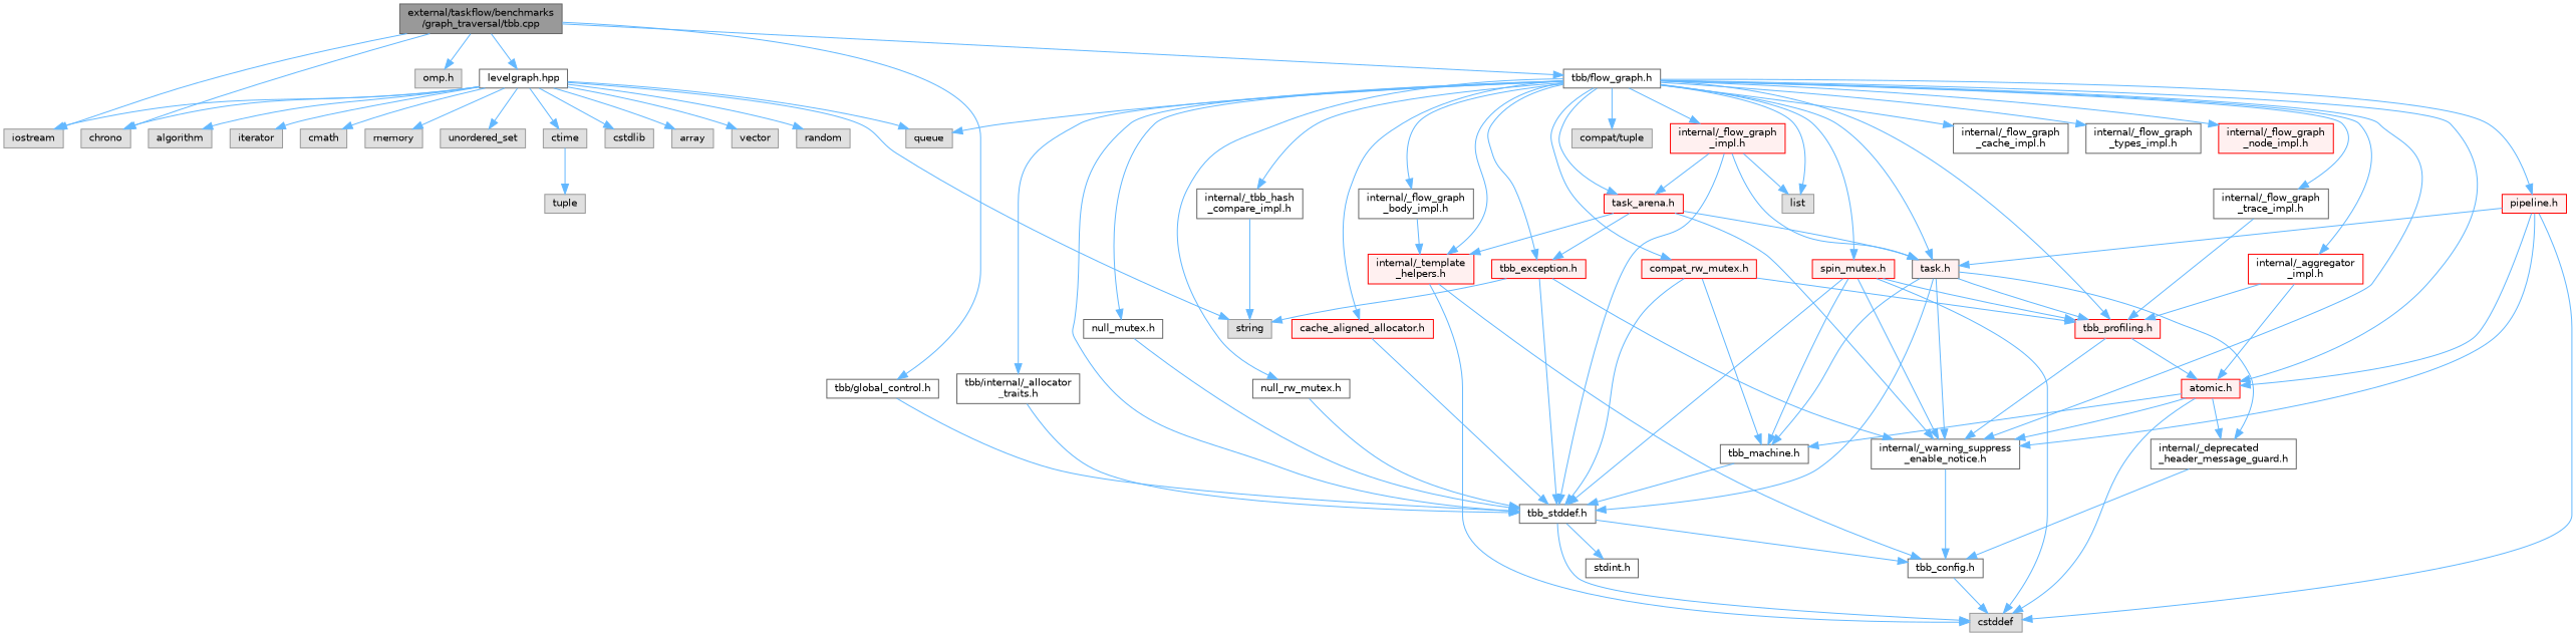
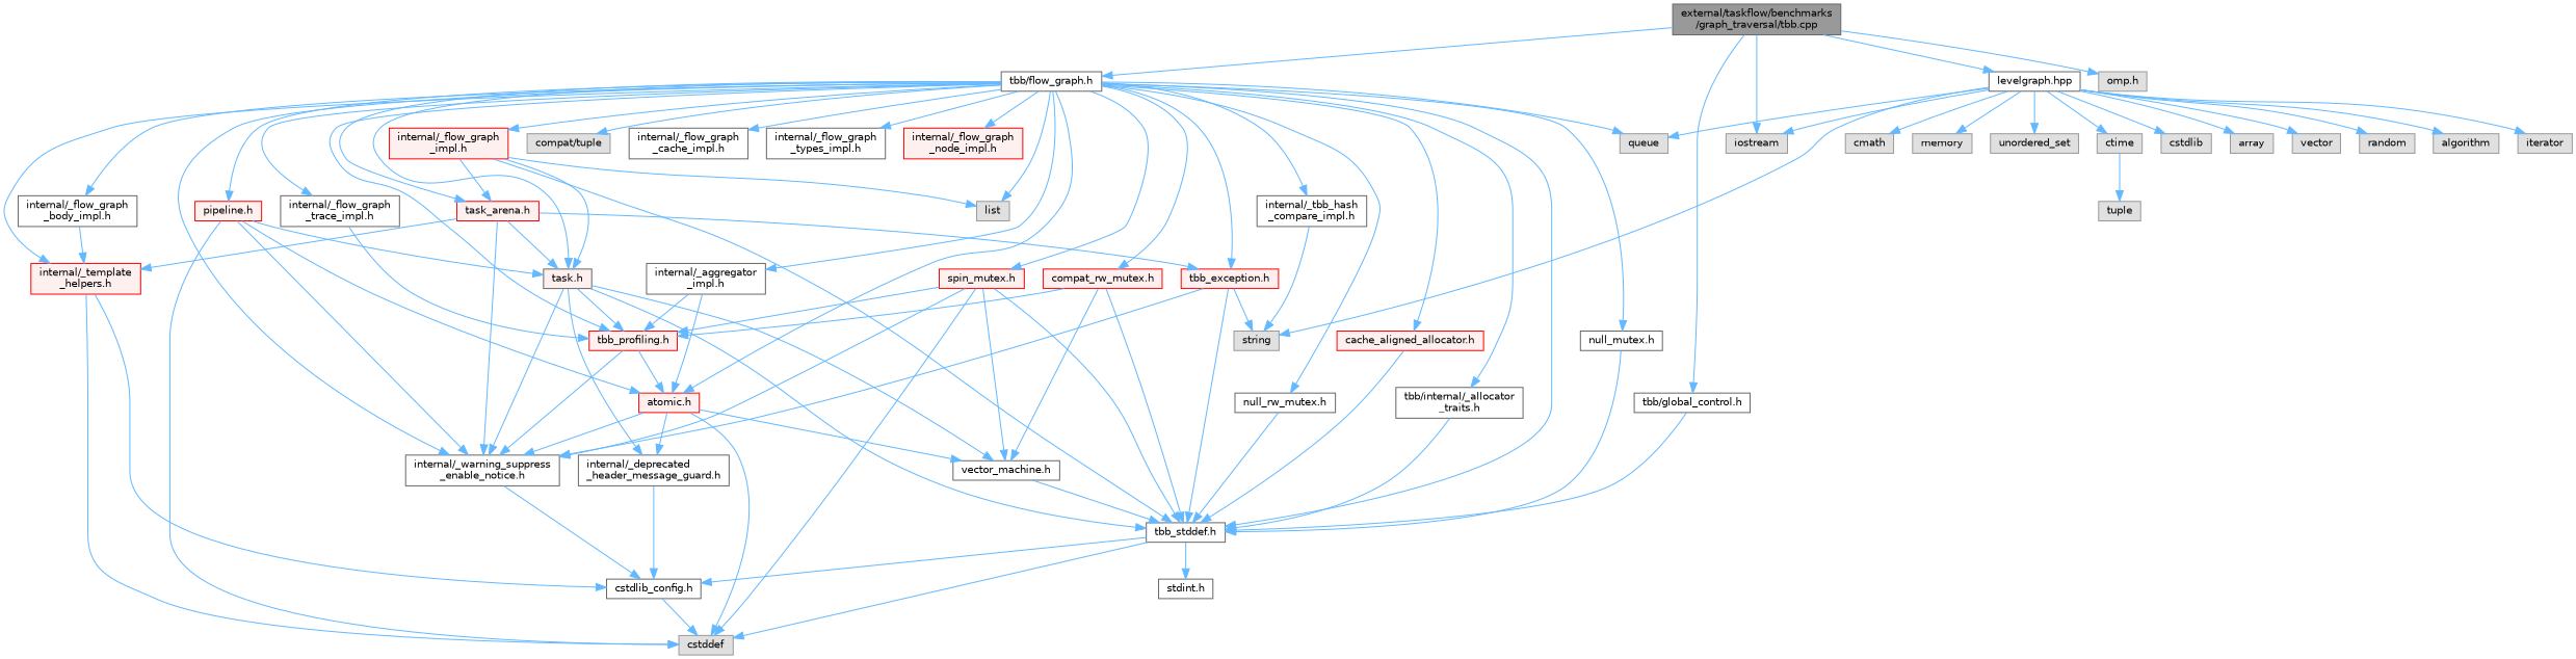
  digraph {
    node [color=grey60 fillcolor="#E0E0E0" fontname=Helvetica fontsize=10 shape=box style=filled]
    edge [color=steelblue1 fontname=Helvetica fontsize=10 labelfontname=Helvetica labelfontsize=10 style=solid]
    n1 [color=gray40 fillcolor=grey60 fontcolor=black height=0.2 label="external/taskflow/benchmarks\l/graph_traversal/tbb.cpp" width=0.4]
    n2 [height=0.2 label=iostream width=0.4]
-   n3 [height=0.2 label=chrono width=0.4]
    n4 [height=0.2 label="omp.h" width=0.4]
    n5 [color=grey40 fillcolor=white height=0.2 label="levelgraph.hpp" width=0.4]
    n6 [color=grey40 fillcolor=white height=0.2 label="tbb/global_control.h" width=0.4]
    n7 [color=grey40 fillcolor=white height=0.2 label="tbb/flow_graph.h" width=0.4]
    n8 [height=0.2 label=string width=0.4]
    n9 [height=0.2 label=array width=0.4]
    n10 [height=0.2 label=vector width=0.4]
    n11 [height=0.2 label=random width=0.4]
    n12 [height=0.2 label=algorithm width=0.4]
    n13 [height=0.2 label=iterator width=0.4]
    n14 [height=0.2 label=cmath width=0.4]
    n15 [height=0.2 label=memory width=0.4]
    n16 [height=0.2 label=unordered_set width=0.4]
    n17 [height=0.2 label=ctime width=0.4]
    n18 [height=0.2 label=cstdlib width=0.4]
    n19 [height=0.2 label=queue width=0.4]
    n20 [color=grey40 fillcolor=white height=0.2 label="tbb_stddef.h" width=0.4]
    n21 [color=grey40 fillcolor=white height=0.2 label="internal/_warning_suppress\l_enable_notice.h" width=0.4]
    n22 [color=red fillcolor="#FFF0F0" height=0.2 label="atomic.h" width=0.4]
    n23 [color=red fillcolor="#FFF0F0" height=0.2 label="spin_mutex.h" width=0.4]
    n24 [color=red fillcolor="#FFF0F0" height=0.2 label="tbb_profiling.h" width=0.4]
    n25 [color=grey40 fillcolor=white height=0.2 label="null_mutex.h" width=0.4]
    n26 [color=red fillcolor="#FFF0F0" height=0.2 label="compat_rw_mutex.h" width=0.4]
    n27 [color=grey40 fillcolor=white height=0.2 label="null_rw_mutex.h" width=0.4]
    n28 [color=grey40 fillcolor="#FFF0F0" height=0.2 label="task.h" width=0.4]
    n29 [color=red fillcolor="#FFF0F0" height=0.2 label="cache_aligned_allocator.h" width=0.4]
    n30 [color=red fillcolor="#FFF0F0" height=0.2 label="tbb_exception.h" width=0.4]
    n31 [color=red fillcolor="#FFF0F0" height=0.2 label="pipeline.h" width=0.4]
    n32 [color=red fillcolor="#FFF0F0" height=0.2 label="internal/_template\l_helpers.h" width=0.4]
-   n33 [color=red fillcolor=white height=0.2 label="internal/_aggregator\l_impl.h" width=0.4]
+   n33 [color=grey40 fillcolor=white height=0.2 label="internal/_aggregator\l_impl.h" width=0.4]
    n34 [color=grey40 fillcolor=white height=0.2 label="tbb/internal/_allocator\l_traits.h" width=0.4]
    n35 [color=red fillcolor="#FFF0F0" height=0.2 label="task_arena.h" width=0.4]
    n36 [height=0.2 label="compat/tuple" width=0.4]
    n37 [height=0.2 label=list width=0.4]
    n38 [color=red fillcolor="#FFF0F0" height=0.2 label="internal/_flow_graph\l_impl.h" width=0.4]
    n39 [color=grey40 fillcolor=white height=0.2 label="internal/_flow_graph\l_trace_impl.h" width=0.4]
    n40 [color=grey40 fillcolor=white height=0.2 label="internal/_tbb_hash\l_compare_impl.h" width=0.4]
    n41 [color=grey40 fillcolor=white height=0.2 label="internal/_flow_graph\l_body_impl.h" width=0.4]
    n42 [color=grey40 fillcolor=white height=0.2 label="internal/_flow_graph\l_cache_impl.h" width=0.4]
    n43 [color=grey40 fillcolor=white height=0.2 label="internal/_flow_graph\l_types_impl.h" width=0.4]
    n44 [color=red fillcolor="#FFF0F0" height=0.2 label="internal/_flow_graph\l_node_impl.h" width=0.4]
    n45 [height=0.2 label=tuple width=0.4]
-   n46 [color=grey40 fillcolor=white height=0.2 label="tbb_config.h" width=0.4]
+   n46 [color=grey40 fillcolor=white height=0.2 label="cstdlib_config.h" width=0.4]
    n47 [height=0.2 label=cstddef width=0.4]
    n48 [color=grey40 fillcolor=white height=0.2 label="stdint.h" width=0.4]
    n49 [color=grey40 fillcolor=white height=0.2 label="internal/_deprecated\l_header_message_guard.h" width=0.4]
-   n50 [color=grey40 fillcolor=white height=0.2 label="tbb_machine.h" width=0.4]
+   n50 [color=grey40 fillcolor=white height=0.2 label="vector_machine.h" width=0.4]
    n1 -> n2
-   n1 -> n3
    n1 -> n4
    n1 -> n5
    n1 -> n6
    n1 -> n7
    n5 -> n2
-   n5 -> n3
    n5 -> n8
    n5 -> n9
    n5 -> n10
    n5 -> n11
    n5 -> n12
    n5 -> n13
    n5 -> n14
    n5 -> n15
    n5 -> n16
    n5 -> n17
    n5 -> n18
    n5 -> n19
    n6 -> n20
    n7 -> n19
    n7 -> n20
    n7 -> n21
    n7 -> n22
    n7 -> n23
    n7 -> n24
    n7 -> n25
    n7 -> n26
    n7 -> n27
    n7 -> n28
    n7 -> n29
    n7 -> n30
    n7 -> n31
    n7 -> n32
    n7 -> n33
    n7 -> n34
    n7 -> n35
    n7 -> n36
    n7 -> n37
    n7 -> n38
    n7 -> n39
    n7 -> n40
    n7 -> n41
    n7 -> n42
    n7 -> n43
    n7 -> n44
    n17 -> n45
    n20 -> n46
    n20 -> n47
    n20 -> n48
    n21 -> n46
    n22 -> n21
    n22 -> n47
    n22 -> n49
    n22 -> n50
    n23 -> n20
    n23 -> n21
    n23 -> n24
    n23 -> n47
    n23 -> n50
    n24 -> n21
    n24 -> n22
    n25 -> n20
    n26 -> n20
    n26 -> n24
    n26 -> n50
    n27 -> n20
    n28 -> n20
    n28 -> n21
    n28 -> n24
    n28 -> n49
    n28 -> n50
    n29 -> n20
    n30 -> n8
    n30 -> n20
    n30 -> n21
    n31 -> n21
    n31 -> n22
    n31 -> n28
    n31 -> n47
    n32 -> n46
    n32 -> n47
    n33 -> n22
    n33 -> n24
    n34 -> n20
    n35 -> n21
    n35 -> n28
    n35 -> n30
    n35 -> n32
    n38 -> n20
    n38 -> n28
    n38 -> n35
    n38 -> n37
    n39 -> n24
    n40 -> n8
    n41 -> n32
    n46 -> n47
    n49 -> n46
    n50 -> n20
  }
